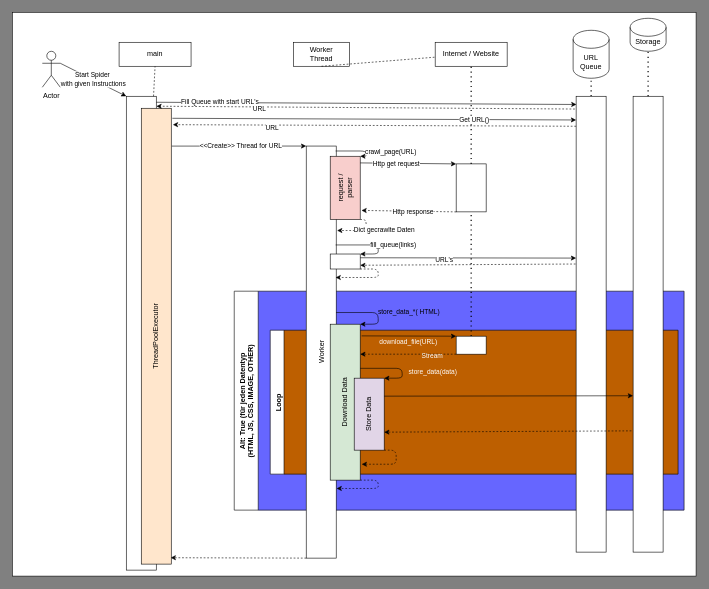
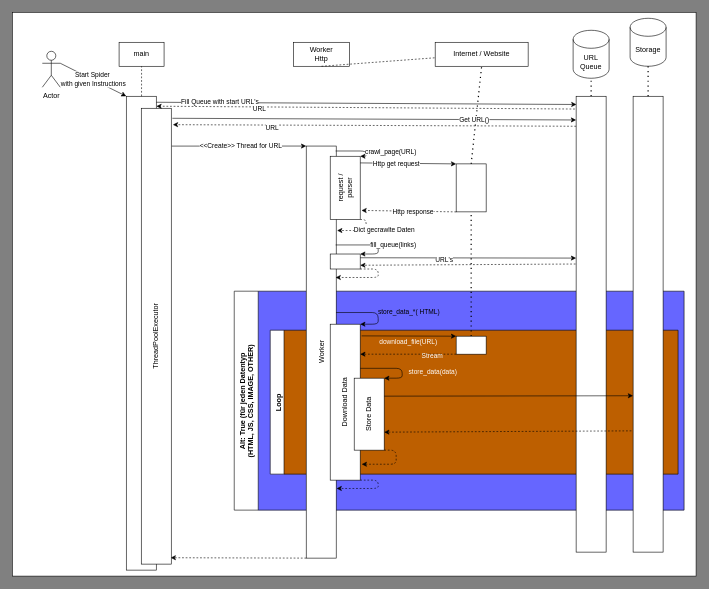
  <mxCell id="0" />
  <mxCell id="1" parent="0" />
  <mxCell id="2" value="" style="rounded=0;whiteSpace=wrap;html=1;" parent="1" vertex="1"><mxGeometry x="20" y="20" width="1140" height="940" as="geometry" /></mxCell>
  <mxCell id="3" value="Alt: True (für jeden Datentyp &#10;(HTML, JS, CSS, IMAGE, OTHER)" style="swimlane;horizontal=0;startSize=40;swimlaneFillColor=#6666FF;verticalAlign=middle;" parent="1" vertex="1"><mxGeometry x="390" y="485" width="750" height="365" as="geometry" /></mxCell>
  <mxCell id="4" value="Loop" style="swimlane;horizontal=0;labelBackgroundColor=none;gradientColor=none;swimlaneFillColor=#BD5F00;verticalAlign=top;" parent="1" vertex="1"><mxGeometry x="450" y="550" width="680" height="240" as="geometry" /></mxCell>
  <mxCell id="5" value="Actor" style="shape=umlActor;verticalLabelPosition=bottom;verticalAlign=top;html=1;outlineConnect=0;" parent="1" vertex="1"><mxGeometry x="70" y="85" width="30" height="60" as="geometry" /></mxCell>
  <mxCell id="6" value="" style="rounded=0;whiteSpace=wrap;html=1;" parent="1" vertex="1"><mxGeometry x="210" y="160" width="50" height="790" as="geometry" /></mxCell>
  <mxCell id="7" value="Worker" style="rounded=0;whiteSpace=wrap;html=1;horizontal=0;" parent="1" vertex="1"><mxGeometry x="510" y="243" width="50" height="687" as="geometry" /></mxCell>
  <mxCell id="8" value="" style="endArrow=classic;html=1;entryX=0;entryY=0;entryDx=0;entryDy=0;exitX=1.013;exitY=0.083;exitDx=0;exitDy=0;exitPerimeter=0;" parent="1" source="37" target="7" edge="1"><mxGeometry width="50" height="50" relative="1" as="geometry"><mxPoint x="290" y="243" as="sourcePoint" /><mxPoint x="510" y="340" as="targetPoint" /></mxGeometry></mxCell>
  <mxCell id="9" value="&amp;lt;&amp;lt;Create&amp;gt;&amp;gt; Thread for URL" style="edgeLabel;html=1;align=center;verticalAlign=middle;resizable=0;points=[];" parent="8" vertex="1" connectable="0"><mxGeometry x="-0.626" relative="1" as="geometry"><mxPoint x="73" y="-2" as="offset" /></mxGeometry></mxCell>
- <mxCell id="10" value="main" style="rounded=0;whiteSpace=wrap;html=1;" parent="1" vertex="1"><mxGeometry x="198" y="70" width="120" height="40" as="geometry" /></mxCell>
+ <mxCell id="10" value="main" style="rounded=0;whiteSpace=wrap;html=1;" parent="1" vertex="1"><mxGeometry x="198" y="70" width="75" height="40" as="geometry" /></mxCell>
  <mxCell id="11" value="" style="endArrow=none;dashed=1;html=1;entryX=0.5;entryY=1;entryDx=0;entryDy=0;" parent="1" source="6" target="10" edge="1"><mxGeometry width="50" height="50" relative="1" as="geometry"><mxPoint x="310" y="170" as="sourcePoint" /><mxPoint x="360" y="120" as="targetPoint" /></mxGeometry></mxCell>
- <mxCell id="12" value="Worker&lt;br&gt;Thread" style="rounded=0;whiteSpace=wrap;html=1;" parent="1" vertex="1"><mxGeometry x="489" y="70" width="93" height="40" as="geometry" /></mxCell>
+ <mxCell id="12" value="Worker&lt;br&gt;Http" style="rounded=0;whiteSpace=wrap;html=1;" parent="1" vertex="1"><mxGeometry x="489" y="70" width="93" height="40" as="geometry" /></mxCell>
  <mxCell id="13" value="" style="endArrow=none;dashed=1;html=1;exitX=0.5;exitY=1;exitDx=0;exitDy=0;" parent="1" source="12" target="15" edge="1"><mxGeometry width="50" height="50" relative="1" as="geometry"><mxPoint x="410" y="170" as="sourcePoint" /><mxPoint y="120" as="targetPoint" x="460" /></mxGeometry></mxCell>
  <mxCell id="14" value="Start Spider&amp;nbsp;&lt;br&gt;with given Instructions" style="endArrow=classic;html=1;entryX=0;entryY=0;entryDx=0;entryDy=0;exitX=1;exitY=0.333;exitDx=0;exitDy=0;exitPerimeter=0;" parent="1" source="5" target="6" edge="1"><mxGeometry width="50" height="50" relative="1" as="geometry"><mxPoint x="120" y="210" as="sourcePoint" /><mxPoint x="170" y="160" as="targetPoint" /></mxGeometry></mxCell>
- <mxCell id="15" value="Internet / Website" style="rounded=0;whiteSpace=wrap;html=1;" parent="1" vertex="1"><mxGeometry x="725" y="70" width="120" height="40" as="geometry" /></mxCell>
+ <mxCell id="15" value="Internet / Website" style="rounded=0;whiteSpace=wrap;html=1;" parent="1" vertex="1"><mxGeometry x="725" y="70" width="155" height="40" as="geometry" /></mxCell>
  <mxCell id="16" value="" style="rounded=0;whiteSpace=wrap;html=1;" parent="1" vertex="1"><mxGeometry x="760" y="272.75" width="50" height="80" as="geometry" /></mxCell>
  <mxCell id="17" value="" style="endArrow=none;dashed=1;html=1;dashPattern=1 3;strokeWidth=2;entryX=0.5;entryY=1;entryDx=0;entryDy=0;exitX=0.5;exitY=0;exitDx=0;exitDy=0;" parent="1" source="16" target="15" edge="1"><mxGeometry width="50" height="50" relative="1" as="geometry"><mxPoint x="750" y="180" as="sourcePoint" /><mxPoint x="800" y="130" as="targetPoint" /></mxGeometry></mxCell>
  <mxCell id="18" value="" style="endArrow=classic;html=1;entryX=0;entryY=0;entryDx=0;entryDy=0;exitX=0.983;exitY=0.105;exitDx=0;exitDy=0;exitPerimeter=0;" parent="1" source="38" target="16" edge="1"><mxGeometry width="50" height="50" relative="1" as="geometry"><mxPoint x="560" y="268" as="sourcePoint" /><mxPoint x="670" y="268" as="targetPoint" /></mxGeometry></mxCell>
  <mxCell id="19" value="Http get request" style="edgeLabel;html=1;align=center;verticalAlign=middle;resizable=0;points=[];" parent="18" vertex="1" connectable="0"><mxGeometry x="-0.254" y="-1" relative="1" as="geometry"><mxPoint as="offset" /></mxGeometry></mxCell>
  <mxCell id="20" value="Http response" style="endArrow=classic;html=1;exitX=0;exitY=1;exitDx=0;exitDy=0;entryX=1.042;entryY=0.856;entryDx=0;entryDy=0;dashed=1;entryPerimeter=0;" parent="1" source="16" target="38" edge="1"><mxGeometry x="-0.094" width="50" height="50" relative="1" as="geometry"><mxPoint x="640" y="368" as="sourcePoint" /><mxPoint x="690" y="318" as="targetPoint" /><mxPoint as="offset" /></mxGeometry></mxCell>
  <mxCell id="21" value="" style="endArrow=none;dashed=1;html=1;dashPattern=1 3;strokeWidth=2;entryX=0.5;entryY=1;entryDx=0;entryDy=0;exitX=0.5;exitY=0;exitDx=0;exitDy=0;" parent="1" source="22" target="16" edge="1"><mxGeometry width="50" height="50" relative="1" as="geometry"><mxPoint x="785" y="378" as="sourcePoint" /><mxPoint x="810" y="368" as="targetPoint" /></mxGeometry></mxCell>
  <mxCell id="22" value="" style="rounded=0;whiteSpace=wrap;html=1;" parent="1" vertex="1"><mxGeometry x="760" y="560" width="50" height="30" as="geometry" /></mxCell>
- <mxCell id="23" value="Download Data" style="rounded=0;whiteSpace=wrap;html=1;horizontal=0;fillColor=#d5e8d4;" parent="1" vertex="1"><mxGeometry x="550" y="540" width="50" height="260" as="geometry" /></mxCell>
+ <mxCell id="23" value="Download Data" style="rounded=0;whiteSpace=wrap;html=1;horizontal=0;" parent="1" vertex="1"><mxGeometry x="550" y="540" width="50" height="260" as="geometry" /></mxCell>
  <mxCell id="24" value="" style="endArrow=classic;html=1;dashed=1;exitX=0;exitY=1;exitDx=0;exitDy=0;" parent="1" source="22" edge="1"><mxGeometry width="50" height="50" relative="1" as="geometry"><mxPoint x="670" y="438" as="sourcePoint" /><mxPoint x="600" y="590" as="targetPoint" /></mxGeometry></mxCell>
  <mxCell id="25" value="&lt;font&gt;Stream&lt;/font&gt;" style="edgeLabel;html=1;align=center;verticalAlign=middle;resizable=0;points=[];labelBackgroundColor=none;fontColor=#FFFFFF;" parent="24" vertex="1" connectable="0"><mxGeometry x="-0.487" y="2" relative="1" as="geometry"><mxPoint as="offset" /></mxGeometry></mxCell>
  <mxCell id="26" value="download_file(URL)" style="endArrow=classic;html=1;entryX=0;entryY=0;entryDx=0;entryDy=0;exitX=1.047;exitY=0.075;exitDx=0;exitDy=0;exitPerimeter=0;labelBackgroundColor=none;fontColor=#FFFFFF;" parent="1" source="23" target="22" edge="1"><mxGeometry x="-0.015" y="-10" width="50" height="50" relative="1" as="geometry"><mxPoint x="600" y="560" as="sourcePoint" /><mxPoint x="690" y="388" as="targetPoint" /><mxPoint as="offset" /></mxGeometry></mxCell>
  <mxCell id="27" value="URL Queue" style="shape=cylinder3;whiteSpace=wrap;html=1;boundedLbl=1;backgroundOutline=1;size=15;" parent="1" vertex="1"><mxGeometry x="955" y="50" width="60" height="80" as="geometry" /></mxCell>
  <mxCell id="28" value="" style="endArrow=none;dashed=1;html=1;dashPattern=1 3;strokeWidth=2;entryX=0.5;entryY=1;entryDx=0;entryDy=0;entryPerimeter=0;exitX=0.5;exitY=0;exitDx=0;exitDy=0;" parent="1" source="29" target="27" edge="1"><mxGeometry width="50" height="50" relative="1" as="geometry"><mxPoint x="960" y="180" as="sourcePoint" /><mxPoint x="1010" y="130" as="targetPoint" /></mxGeometry></mxCell>
  <mxCell id="29" value="" style="rounded=0;whiteSpace=wrap;html=1;" parent="1" vertex="1"><mxGeometry x="960" y="160" width="50" height="760" as="geometry" /></mxCell>
  <mxCell id="30" value="" style="endArrow=classic;html=1;entryX=0.01;entryY=0.018;entryDx=0;entryDy=0;entryPerimeter=0;" parent="1" target="29" edge="1"><mxGeometry width="50" height="50" relative="1" as="geometry"><mxPoint x="260" y="170" as="sourcePoint" /><mxPoint x="960" y="180" as="targetPoint" /></mxGeometry></mxCell>
  <mxCell id="31" value="Fill Queue with start URL's" style="edgeLabel;html=1;align=center;verticalAlign=middle;resizable=0;points=[];" parent="30" vertex="1" connectable="0"><mxGeometry x="-0.7" y="1" relative="1" as="geometry"><mxPoint as="offset" /></mxGeometry></mxCell>
  <mxCell id="32" value="" style="endArrow=classic;html=1;entryX=0;entryY=0.052;entryDx=0;entryDy=0;entryPerimeter=0;exitX=1.037;exitY=0.022;exitDx=0;exitDy=0;exitPerimeter=0;" parent="1" source="37" target="29" edge="1"><mxGeometry width="50" height="50" relative="1" as="geometry"><mxPoint x="300" y="189" as="sourcePoint" /><mxPoint x="660" y="190" as="targetPoint" /></mxGeometry></mxCell>
  <mxCell id="33" value="Get URL()" style="edgeLabel;html=1;align=center;verticalAlign=middle;resizable=0;points=[];" parent="32" vertex="1" connectable="0"><mxGeometry x="0.493" relative="1" as="geometry"><mxPoint as="offset" /></mxGeometry></mxCell>
  <mxCell id="34" value="" style="endArrow=classic;html=1;dashed=1;entryX=1.054;entryY=0.036;entryDx=0;entryDy=0;entryPerimeter=0;" parent="1" edge="1" target="37"><mxGeometry width="50" height="50" relative="1" as="geometry"><mxPoint x="960" y="210" as="sourcePoint" /><mxPoint x="290" y="210" as="targetPoint" /></mxGeometry></mxCell>
  <mxCell id="35" value="URL" style="edgeLabel;html=1;align=center;verticalAlign=middle;resizable=0;points=[];" parent="34" vertex="1" connectable="0"><mxGeometry x="0.509" y="3" relative="1" as="geometry"><mxPoint as="offset" /></mxGeometry></mxCell>
  <mxCell id="36" value="" style="endArrow=classic;html=1;exitX=0;exitY=1;exitDx=0;exitDy=0;dashed=1;entryX=0.98;entryY=0.986;entryDx=0;entryDy=0;entryPerimeter=0;" parent="1" source="7" target="37" edge="1"><mxGeometry width="50" height="50" relative="1" as="geometry"><mxPoint x="370" y="610" as="sourcePoint" /><mxPoint x="260" y="580" as="targetPoint" /></mxGeometry></mxCell>
- <mxCell id="37" value="ThreadPoolExecutor" style="rounded=0;whiteSpace=wrap;html=1;horizontal=0;fillColor=#ffe6cc;" parent="1" vertex="1"><mxGeometry x="235" y="180" width="50" height="760" as="geometry" /></mxCell>
- <mxCell id="38" value="request /&lt;br&gt;parser" style="rounded=0;whiteSpace=wrap;html=1;horizontal=0;fillColor=#f8cecc;" parent="1" vertex="1"><mxGeometry x="550" y="260" width="50" height="105.5" as="geometry" /></mxCell>
+ <mxCell id="37" value="ThreadPoolExecutor" style="rounded=0;whiteSpace=wrap;html=1;horizontal=0;" parent="1" vertex="1"><mxGeometry x="235" y="180" width="50" height="760" as="geometry" /></mxCell>
+ <mxCell id="38" value="request /&lt;br&gt;parser" style="rounded=0;whiteSpace=wrap;html=1;horizontal=0;" parent="1" vertex="1"><mxGeometry x="550" y="260" width="50" height="105.5" as="geometry" /></mxCell>
  <mxCell id="39" value="Dict gecrawlte Daten" style="edgeStyle=elbowEdgeStyle;elbow=horizontal;endArrow=classic;html=1;exitX=1;exitY=1;exitDx=0;exitDy=0;entryX=1.03;entryY=0.205;entryDx=0;entryDy=0;dashed=1;entryPerimeter=0;" parent="1" source="38" target="7" edge="1"><mxGeometry x="-0.361" y="30" width="50" height="50" relative="1" as="geometry"><mxPoint x="660" y="530" as="sourcePoint" /><mxPoint x="710" y="480" as="targetPoint" /><Array as="points"><mxPoint x="610" y="380" /></Array><mxPoint y="1" as="offset" /></mxGeometry></mxCell>
  <mxCell id="40" value="" style="edgeStyle=elbowEdgeStyle;elbow=horizontal;endArrow=classic;html=1;exitX=0.98;exitY=0.012;exitDx=0;exitDy=0;entryX=1;entryY=0;entryDx=0;entryDy=0;exitPerimeter=0;" parent="1" source="7" target="38" edge="1"><mxGeometry width="50" height="50" relative="1" as="geometry"><mxPoint x="630" y="350" as="sourcePoint" /><mxPoint x="680" y="300" as="targetPoint" /><Array as="points"><mxPoint x="610" y="243" /></Array></mxGeometry></mxCell>
  <mxCell id="41" value="crawl_page(URL)" style="edgeLabel;html=1;align=center;verticalAlign=middle;resizable=0;points=[];" parent="40" vertex="1" connectable="0"><mxGeometry x="-0.153" y="-1" relative="1" as="geometry"><mxPoint x="61" y="-1" as="offset" /></mxGeometry></mxCell>
- <mxCell id="42" value="Storage" style="shape=cylinder3;whiteSpace=wrap;html=1;boundedLbl=1;backgroundOutline=1;size=15;" parent="1" vertex="1"><mxGeometry x="1050" y="30" width="60" height="55" as="geometry" /></mxCell>
+ <mxCell id="42" value="Storage" style="shape=cylinder3;whiteSpace=wrap;html=1;boundedLbl=1;backgroundOutline=1;size=15;" parent="1" vertex="1"><mxGeometry x="1050" y="30" width="60" height="80" as="geometry" /></mxCell>
  <mxCell id="43" value="" style="rounded=0;whiteSpace=wrap;html=1;" parent="1" vertex="1"><mxGeometry x="1055" y="160" width="50" height="760" as="geometry" /></mxCell>
  <mxCell id="44" value="" style="edgeStyle=elbowEdgeStyle;elbow=horizontal;endArrow=classic;html=1;entryX=1;entryY=0;entryDx=0;entryDy=0;exitX=0.997;exitY=0.404;exitDx=0;exitDy=0;exitPerimeter=0;" parent="1" source="7" target="23" edge="1"><mxGeometry width="50" height="50" relative="1" as="geometry"><mxPoint x="580" y="393" as="sourcePoint" /><mxPoint x="620" y="410" as="targetPoint" /><Array as="points"><mxPoint x="630" y="393" /></Array></mxGeometry></mxCell>
  <mxCell id="45" value="store_data_*( HTML)" style="edgeLabel;html=1;align=center;verticalAlign=middle;resizable=0;points=[];labelBackgroundColor=none;" parent="44" vertex="1" connectable="0"><mxGeometry x="-0.153" y="-1" relative="1" as="geometry"><mxPoint x="70" y="-2" as="offset" /></mxGeometry></mxCell>
- <mxCell id="46" value="Store Data" style="rounded=0;whiteSpace=wrap;html=1;horizontal=0;fillColor=#e1d5e7;" parent="1" vertex="1"><mxGeometry x="590" y="630" width="50" height="120" as="geometry" /></mxCell>
+ <mxCell id="46" value="Store Data" style="rounded=0;whiteSpace=wrap;html=1;horizontal=0;" parent="1" vertex="1"><mxGeometry x="590" y="630" width="50" height="120" as="geometry" /></mxCell>
  <mxCell id="47" value="" style="edgeStyle=elbowEdgeStyle;elbow=horizontal;endArrow=classic;html=1;exitX=1;exitY=0.283;exitDx=0;exitDy=0;exitPerimeter=0;entryX=1;entryY=0;entryDx=0;entryDy=0;labelBackgroundColor=none;" parent="1" source="23" target="46" edge="1"><mxGeometry width="50" height="50" relative="1" as="geometry"><mxPoint x="620" y="465" as="sourcePoint" /><mxPoint x="640" y="480" as="targetPoint" /><Array as="points"><mxPoint x="670" y="465" /></Array></mxGeometry></mxCell>
  <mxCell id="48" value="store_data(data)" style="edgeLabel;html=1;align=center;verticalAlign=middle;resizable=0;points=[];labelBackgroundColor=none;fontColor=#FFFFFF;" parent="47" vertex="1" connectable="0"><mxGeometry x="-0.153" y="-1" relative="1" as="geometry"><mxPoint x="71" y="5" as="offset" /></mxGeometry></mxCell>
  <mxCell id="49" value="" style="edgeStyle=elbowEdgeStyle;elbow=horizontal;endArrow=classic;html=1;exitX=1;exitY=1;exitDx=0;exitDy=0;entryX=1.05;entryY=0.898;entryDx=0;entryDy=0;entryPerimeter=0;dashed=1;" parent="1" source="46" target="23" edge="1"><mxGeometry width="50" height="50" relative="1" as="geometry"><mxPoint x="609.15" y="494.48" as="sourcePoint" /><mxPoint x="650" y="505" as="targetPoint" /><Array as="points"><mxPoint x="660" y="630" /></Array></mxGeometry></mxCell>
  <mxCell id="50" value="" style="edgeStyle=elbowEdgeStyle;elbow=horizontal;endArrow=classic;html=1;exitX=1;exitY=1;exitDx=0;exitDy=0;dashed=1;entryX=1.013;entryY=0.831;entryDx=0;entryDy=0;entryPerimeter=0;" parent="1" source="23" target="7" edge="1"><mxGeometry width="50" height="50" relative="1" as="geometry"><mxPoint x="610" y="553.58" as="sourcePoint" /><mxPoint x="560" y="820" as="targetPoint" /><Array as="points"><mxPoint x="630" y="814" /></Array></mxGeometry></mxCell>
  <mxCell id="51" value="" style="endArrow=classic;html=1;exitX=1;exitY=0.25;exitDx=0;exitDy=0;entryX=-0.001;entryY=0.657;entryDx=0;entryDy=0;entryPerimeter=0;" parent="1" source="46" target="43" edge="1"><mxGeometry width="50" height="50" relative="1" as="geometry"><mxPoint x="710" y="650" as="sourcePoint" /><mxPoint x="760" y="600" as="targetPoint" /></mxGeometry></mxCell>
  <mxCell id="52" value="" style="rounded=0;whiteSpace=wrap;html=1;" parent="1" vertex="1"><mxGeometry x="550" y="423" width="50" height="25" as="geometry" /></mxCell>
  <mxCell id="53" value="" style="edgeStyle=elbowEdgeStyle;elbow=horizontal;endArrow=classic;html=1;exitX=0.98;exitY=0.24;exitDx=0;exitDy=0;entryX=1;entryY=0;entryDx=0;entryDy=0;exitPerimeter=0;" parent="1" source="7" target="52" edge="1"><mxGeometry width="50" height="50" relative="1" as="geometry"><mxPoint x="600" y="406" as="sourcePoint" /><mxPoint x="640" y="423" as="targetPoint" /><Array as="points"><mxPoint x="630" y="410" /></Array></mxGeometry></mxCell>
  <mxCell id="54" value="fill_queue(links)" style="edgeLabel;html=1;align=center;verticalAlign=middle;resizable=0;points=[];" parent="53" vertex="1" connectable="0"><mxGeometry x="-0.153" y="-1" relative="1" as="geometry"><mxPoint x="46" y="-1" as="offset" /></mxGeometry></mxCell>
  <mxCell id="55" value="" style="endArrow=classic;html=1;entryX=0;entryY=0.355;entryDx=0;entryDy=0;entryPerimeter=0;exitX=1;exitY=0.25;exitDx=0;exitDy=0;" parent="1" source="52" target="29" edge="1"><mxGeometry width="50" height="50" relative="1" as="geometry"><mxPoint x="600" y="434" as="sourcePoint" /><mxPoint x="955" y="434" as="targetPoint" /></mxGeometry></mxCell>
  <mxCell id="56" value="URL's" style="edgeLabel;html=1;align=center;verticalAlign=middle;resizable=0;points=[];" parent="55" vertex="1" connectable="0"><mxGeometry x="-0.221" y="-2" relative="1" as="geometry"><mxPoint as="offset" /></mxGeometry></mxCell>
  <mxCell id="57" value="" style="edgeStyle=elbowEdgeStyle;elbow=horizontal;endArrow=classic;html=1;entryX=0.98;entryY=0.319;entryDx=0;entryDy=0;entryPerimeter=0;dashed=1;" parent="1" target="7" edge="1"><mxGeometry width="50" height="50" relative="1" as="geometry"><mxPoint x="600" y="448" as="sourcePoint" /><mxPoint x="641" y="463.12" as="targetPoint" /><Array as="points"><mxPoint x="630" y="450" /></Array></mxGeometry></mxCell>
  <mxCell id="58" value="" style="endArrow=none;dashed=1;html=1;dashPattern=1 3;strokeWidth=2;entryX=0.5;entryY=1;entryDx=0;entryDy=0;entryPerimeter=0;exitX=0.5;exitY=0;exitDx=0;exitDy=0;" parent="1" source="43" target="42" edge="1"><mxGeometry width="50" height="50" relative="1" as="geometry"><mxPoint x="995" y="170" as="sourcePoint" /><mxPoint x="995" y="120" as="targetPoint" /></mxGeometry></mxCell>
  <mxCell id="59" value="" style="endArrow=classic;html=1;exitX=-0.019;exitY=0.368;exitDx=0;exitDy=0;dashed=1;exitPerimeter=0;entryX=1;entryY=0.75;entryDx=0;entryDy=0;" edge="1" parent="1" source="29" target="52"><mxGeometry x="-0.094" width="50" height="50" relative="1" as="geometry"><mxPoint x="770" y="358" as="sourcePoint" /><mxPoint x="600" y="440" as="targetPoint" /><mxPoint as="offset" /></mxGeometry></mxCell>
  <mxCell id="60" value="" style="endArrow=classic;html=1;dashed=1;exitX=-0.042;exitY=0.028;exitDx=0;exitDy=0;exitPerimeter=0;entryX=1.004;entryY=0.021;entryDx=0;entryDy=0;entryPerimeter=0;" edge="1" parent="1" source="29" target="6"><mxGeometry width="50" height="50" relative="1" as="geometry"><mxPoint x="970" y="220" as="sourcePoint" /><mxPoint x="300" y="220" as="targetPoint" /></mxGeometry></mxCell>
  <mxCell id="61" value="URL" style="edgeLabel;html=1;align=center;verticalAlign=middle;resizable=0;points=[];" vertex="1" connectable="0" parent="60"><mxGeometry x="0.509" y="3" relative="1" as="geometry"><mxPoint as="offset" /></mxGeometry></mxCell>
  <mxCell id="62" value="" style="endArrow=classic;html=1;exitX=-0.057;exitY=0.734;exitDx=0;exitDy=0;dashed=1;entryX=1;entryY=0.75;entryDx=0;entryDy=0;exitPerimeter=0;" edge="1" parent="1" source="43" target="46"><mxGeometry width="50" height="50" relative="1" as="geometry"><mxPoint x="878" y="720.64" as="sourcePoint" /><mxPoint x="652" y="720" as="targetPoint" /></mxGeometry></mxCell>
